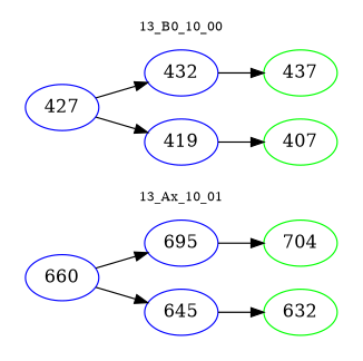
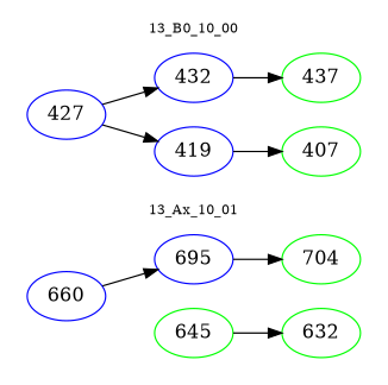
  digraph {
    rankdir=LR
    node [color=blue]
    edge [color=black]
    n1 [label=660]
-   n2 [label=645]
+   n2 [color=green label=645]
    n3 [label=695]
    n4 [color=green label=632]
    n5 [color=green label=704]
    n6 [label=427]
    n7 [label=419]
    n8 [label=432]
    n9 [color=green label=407]
    n10 [color=green label=437]
    subgraph cluster_1 {
      color=white
      fontsize=10
      label="13_Ax_10_01"
      n1
      n2
      n3
      n4
      n5
    }
    subgraph cluster_2 {
      color=white
      fontsize=10
      label="13_B0_10_00"
      n6
      n7
      n8
      n9
      n10
    }
-   n1 -> n2
    n1 -> n3
    n2 -> n4
    n3 -> n5
    n6 -> n7
    n6 -> n8
    n7 -> n9
    n8 -> n10
  }
